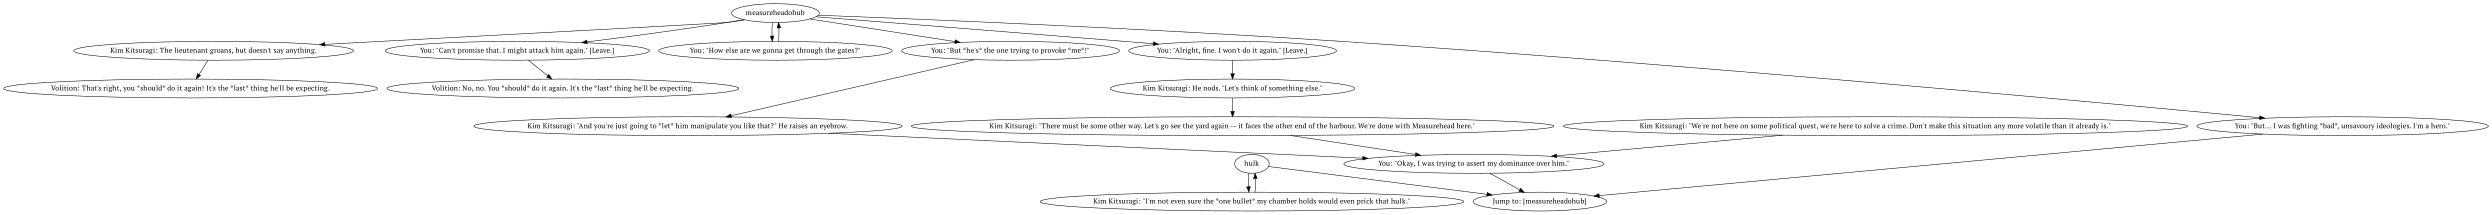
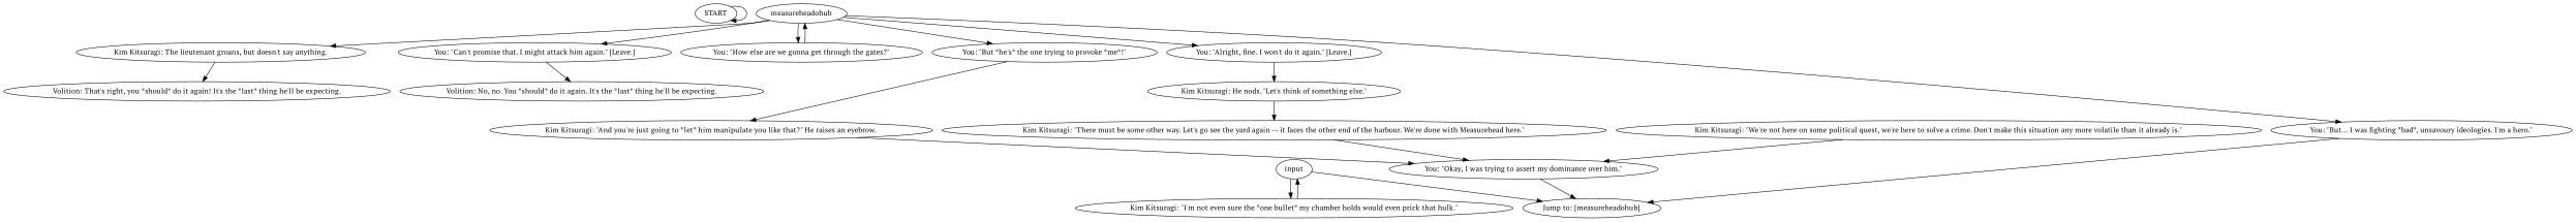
  digraph {
    fontname="PT Serif"
    node [fontname="PT Serif"]
    edge [fontname="PT Serif"]
-   n2 [label=hulk]
+   n1 [label=START]
+   n2 [label=input]
    n3 [label="Kim Kitsuragi: \"I'm not even sure the *one bullet* my chamber holds would even prick that hulk.\""]
    n4 [label="Jump to: [measureheadohub]"]
    n5 [label=measureheadohub]
    n6 [label="Kim Kitsuragi: The lieutenant groans, but doesn't say anything."]
    n7 [label="You: \"Can't promise that. I might attack him again.\" [Leave.]"]
    n8 [label="You: \"How else are we gonna get through the gates?\""]
    n9 [label="You: \"But *he's* the one trying to provoke *me*!\""]
    n10 [label="You: \"Alright, fine. I won't do it again.\" [Leave.]"]
    n11 [label="You: \"But... I was fighting *bad*, unsavoury ideologies. I'm a hero.\""]
    n12 [label="Volition: That's right, you *should* do it again! It's the *last* thing he'll be expecting."]
    n13 [label="Volition: No, no. You *should* do it again. It's the *last* thing he'll be expecting."]
    n14 [label="Kim Kitsuragi: \"And you're just going to *let* him manipulate you like that?\" He raises an eyebrow."]
    n15 [label="Kim Kitsuragi: He nods. \"Let's think of something else.\""]
    n16 [label="Kim Kitsuragi: \"There must be some other way. Let's go see the yard again -- it faces the other end of the harbour. We're done with Measurehead here.\""]
    n17 [label="You: \"Okay, I was trying to assert my dominance over him.\""]
    n18 [label="Kim Kitsuragi: \"We're not here on some political quest, we're here to solve a crime. Don't make this situation any more volatile than it already is.\""]
+   n1 -> n1
    n2 -> n3
    n2 -> n4
    n3 -> n2
    n5 -> n6
    n5 -> n7
    n5 -> n8
    n5 -> n9
    n5 -> n10
    n5 -> n11
    n6 -> n12
    n7 -> n13
    n8 -> n5
    n9 -> n14
    n10 -> n15
    n11 -> n4
    n14 -> n17
    n15 -> n16
    n16 -> n17
    n17 -> n4
    n18 -> n17
  }
